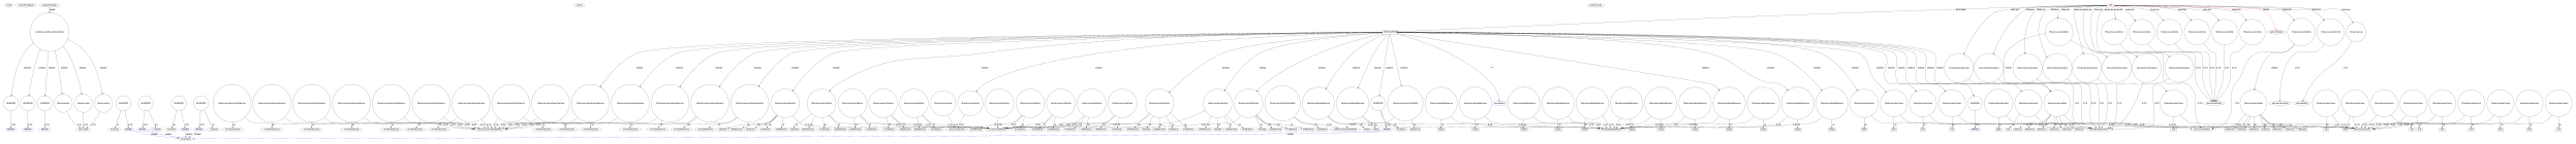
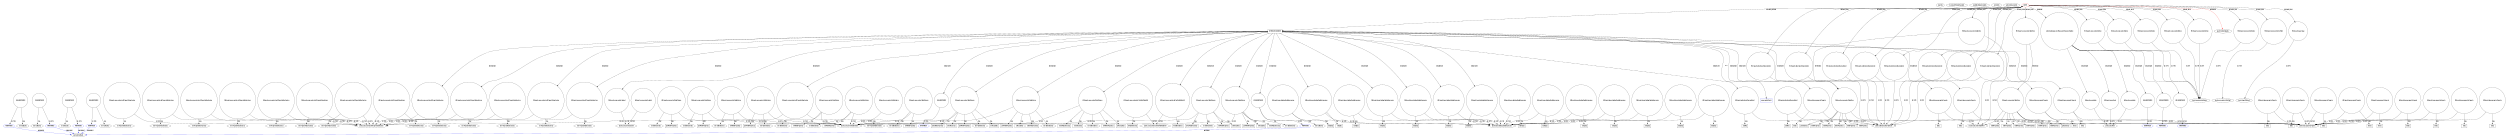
  digraph {
    fontname=Oswald
    node [fontname=Oswald isFrameworkType=false vertexType=VARIABLE_EXPRESION shape=circle]
    edge [fontname=Oswald]
    baseInfo [category=pattern graphId=921 isAnonymous=false possibleRelation=true isFrameworkType="" vertexType="" shape=""]
    frameworkRelatedTypesInfo [0="javafx.fxml.Initializable" isFrameworkType="" vertexType="" shape=""]
    possibleCollaborationsInfo [0="921~INSTANTIATION-~javafx.fxml.Initializable ~javafx.util.Callback ~false~true" 1="921~INSTANTIATION-~javafx.fxml.Initializable ~javafx.util.Callback ~false~true" 2="921~INSTANTIATION-CLIENT_METHOD_DECLARATION-~javafx.fxml.Initializable ~javafx.util.Callback ~false~true" 3="921~INSTANTIATION-~javafx.fxml.Initializable ~javafx.util.Callback ~false~true" 4="921~INSTANTIATION-~javafx.fxml.Initializable ~javafx.util.Callback ~false~true" isFrameworkType="" vertexType="" shape=""]
    patternInfo [frequency=2.0 patternRootClient=0 isFrameworkType="" vertexType="" shape=""]
    patternInstancesInfo [0="bianconejo-CEFX~/bianconejo-CEFX/CEFX-master/src/cefx/CEPrincipalController.java~CEPrincipalController~2114" 1="bianconejo-CEFX~/bianconejo-CEFX/CEFX-master/src/cefx/CECommandeController.java~CECommandeController~2084" isFrameworkType="" vertexType="" shape=""]
    n6 [label="javafx.util.Callback" vertexType=FRAMEWORK_INTERFACE_TYPE shape=""]
    n7 [color=blue label=ANONYMOUS vertexType=REFERENCE_ANONYMOUS_DECLARATION shape=""]
    n8 [color=blue label=ANONYMOUS vertexType=REFERENCE_ANONYMOUS_DECLARATION shape=""]
    n9 [color=blue label=ANONYMOUS vertexType=REFERENCE_ANONYMOUS_DECLARATION shape=""]
    n10 [color=blue label=ANONYMOUS vertexType=REFERENCE_ANONYMOUS_DECLARATION shape=""]
    n11 [color=blue label=ANONYMOUS vertexType=REFERENCE_ANONYMOUS_DECLARATION shape=""]
    n12 [label="VAR:ANONYMOUS"]
    n13 [label="new Callback()" vertexType=CONSTRUCTOR_CALL shape=""]
    n14 [label="VAR:ANONYMOUS"]
    n15 [label="new Callback()" vertexType=CONSTRUCTOR_CALL shape=""]
    n16 [label="VAR:ANONYMOUS"]
    n17 [label="new Callback()" vertexType=CONSTRUCTOR_CALL shape=""]
    n18 [label="VAR:ANONYMOUS"]
    n19 [label="new Callback()" vertexType=CONSTRUCTOR_CALL shape=""]
    n20 [label="VAR:ANONYMOUS"]
    n21 [label="new Callback()" vertexType=CONSTRUCTOR_CALL shape=""]
    n22 [label=METHOD_DECLARATION shape=box vertexType=CLIENT_METHOD_DECLARATION]
    n23 [label="VAR:javafx.scene.control.cell.PropertyValueFactory"]
    n24 [label="VAR:javafx.scene.control.cell.PropertyValueFactory"]
    n25 [label="VAR:javafx.scene.control.cell.PropertyValueFactory"]
    n26 [label="VAR:javafx.scene.control.cell.PropertyValueFactory"]
    n27 [label="VAR:javafx.scene.control.cell.PropertyValueFactory"]
    n28 [label="VAR:ANONYMOUS"]
    n29 [label="VAR:javafx.scene.control.Labeled"]
    n30 [label="VAR:javafx.scene.control.TableColumn"]
    n31 [label="VAR:javafx.scene.control.TableColumn"]
    n32 [label="VAR:javafx.scene.control.TableColumn"]
    n33 [label="VAR:javafx.scene.control.TableColumn"]
    n34 [label="VAR:javafx.scene.control.TableColumn"]
    n35 [color=blue label="super.updateItem()" shape=box vertexType=SUPER_CALL]
    n36 [label="VAR:javafx.collections.ObservableList"]
    n37 [label="VAR:javafx.beans.binding.DoubleExpression"]
    n38 [label="VAR:javafx.beans.binding.DoubleExpression"]
    n39 [label="VAR:javafx.beans.binding.DoubleExpression"]
    n40 [label="VAR:javafx.beans.binding.DoubleExpression"]
    n41 [label="VAR:javafx.beans.binding.DoubleExpression"]
    n42 [label="VAR:javafx.scene.control.TableView"]
    n43 [label="VAR:javafx.scene.control.cell.TextFieldTableCell"]
    n44 [label="VAR:javafx.beans.property.Property"]
    n45 [label="VAR:javafx.beans.property.Property"]
    n46 [label="VAR:javafx.beans.property.Property"]
    n47 [label="VAR:javafx.beans.property.Property"]
    n48 [label="VAR:javafx.beans.property.Property"]
    n49 [label="new PropertyValueFactory()" vertexType=CONSTRUCTOR_CALL shape=""]
    n50 [label="javafx.scene.control.cell.PropertyValueFactory" vertexType=FRAMEWORK_CLASS_TYPE shape=""]
    n51 [label="new PropertyValueFactory()" vertexType=CONSTRUCTOR_CALL shape=""]
    n52 [label="new PropertyValueFactory()" vertexType=CONSTRUCTOR_CALL shape=""]
    n53 [label="new PropertyValueFactory()" vertexType=CONSTRUCTOR_CALL shape=""]
    n54 [label="new PropertyValueFactory()" vertexType=CONSTRUCTOR_CALL shape=""]
    n55 [color=blue label=ANONYMOUS vertexType=REFERENCE_ANONYMOUS_DECLARATION shape=""]
    n56 [label="javafx.scene.control.Labeled" vertexType=FRAMEWORK_CLASS_TYPE shape=""]
    n57 [label="new TableColumn()" vertexType=CONSTRUCTOR_CALL shape=""]
    n58 [label="prefWidthProperty()" shape=box vertexType=INSIDE_CALL]
    n59 [label="setResizable()" shape=box vertexType=INSIDE_CALL]
    n60 [label="setCellValueFactory()" shape=box vertexType=INSIDE_CALL]
    n61 [label="setCellFactory()" shape=box vertexType=INSIDE_CALL]
    n62 [label="javafx.scene.control.TableColumn" vertexType=FRAMEWORK_CLASS_TYPE shape=""]
    n63 [label="new TableColumn()" vertexType=CONSTRUCTOR_CALL shape=""]
    n64 [label="prefWidthProperty()" shape=box vertexType=INSIDE_CALL]
    n65 [label="setResizable()" shape=box vertexType=INSIDE_CALL]
    n66 [label="setCellValueFactory()" shape=box vertexType=INSIDE_CALL]
    n67 [label="new TableColumn()" vertexType=CONSTRUCTOR_CALL shape=""]
    n68 [label="prefWidthProperty()" shape=box vertexType=INSIDE_CALL]
    n69 [label="setResizable()" shape=box vertexType=INSIDE_CALL]
    n70 [label="setCellValueFactory()" shape=box vertexType=INSIDE_CALL]
    n71 [label="setCellFactory()" shape=box vertexType=INSIDE_CALL]
    n72 [label="new TableColumn()" vertexType=CONSTRUCTOR_CALL shape=""]
    n73 [label="prefWidthProperty()" shape=box vertexType=INSIDE_CALL]
    n74 [label="setResizable()" shape=box vertexType=INSIDE_CALL]
    n75 [label="setCellValueFactory()" shape=box vertexType=INSIDE_CALL]
    n76 [label="new TableColumn()" vertexType=CONSTRUCTOR_CALL shape=""]
    n77 [label="prefWidthProperty()" shape=box vertexType=INSIDE_CALL]
    n78 [label="setResizable()" shape=box vertexType=INSIDE_CALL]
    n79 [label="setCellValueFactory()" shape=box vertexType=INSIDE_CALL]
    n80 [label="javafx.collections.ObservableList" vertexType=FRAMEWORK_INTERFACE_TYPE shape=""]
    n81 [label="addAll()" shape=box vertexType=INSIDE_CALL]
    n82 [label="multiply()" shape=box vertexType=INSIDE_CALL]
    n83 [label="javafx.beans.binding.DoubleExpression" vertexType=FRAMEWORK_CLASS_TYPE shape=""]
    n84 [label="multiply()" shape=box vertexType=INSIDE_CALL]
    n85 [label="multiply()" shape=box vertexType=INSIDE_CALL]
    n86 [label="multiply()" shape=box vertexType=INSIDE_CALL]
    n87 [label="multiply()" shape=box vertexType=INSIDE_CALL]
    n88 [label="javafx.scene.control.TableView" vertexType=FRAMEWORK_CLASS_TYPE shape=""]
    n89 [label="widthProperty()" shape=box vertexType=INSIDE_CALL]
    n90 [label="widthProperty()" shape=box vertexType=INSIDE_CALL]
    n91 [label="widthProperty()" shape=box vertexType=INSIDE_CALL]
    n92 [label="widthProperty()" shape=box vertexType=INSIDE_CALL]
    n93 [label="widthProperty()" shape=box vertexType=INSIDE_CALL]
    n94 [label="getColumns()" shape=box vertexType=INSIDE_CALL]
    n95 [label="javafx.scene.control.cell.TextFieldTableCell" vertexType=FRAMEWORK_CLASS_TYPE shape=""]
    n96 [label="forTableColumn()" shape=box vertexType=INSIDE_CALL]
    n97 [label="javafx.beans.property.Property" vertexType=FRAMEWORK_INTERFACE_TYPE shape=""]
    n98 [label="bind()" shape=box vertexType=INSIDE_CALL]
    n99 [label="bind()" shape=box vertexType=INSIDE_CALL]
    n100 [label="bind()" shape=box vertexType=INSIDE_CALL]
    n101 [label="bind()" shape=box vertexType=INSIDE_CALL]
    n102 [label="bind()" shape=box vertexType=INSIDE_CALL]
    n103 [color=red label=CLIENT vertexType=ROOT_CLIENT_CLASS_DECLARATION shape=""]
    n104 [label="FIELD:javafx.scene.control.Button" vertexType=FIELD_DECLARATION]
    n105 [label="FIELD:javafx.scene.control.Button" vertexType=FIELD_DECLARATION]
    n106 [label="FIELD:javafx.scene.control.Button" vertexType=FIELD_DECLARATION]
    n107 [label="FIELD:javafx.scene.control.Button" vertexType=FIELD_DECLARATION]
    n108 [label="FIELD:javafx.scene.control.Button" vertexType=FIELD_DECLARATION]
    n109 [label="FIELD:javafx.scene.control.Button" vertexType=FIELD_DECLARATION]
    n110 [label="FIELD:javafx.collections.ObservableList" vertexType=FIELD_DECLARATION]
    n111 [label="FIELD:javafx.collections.ObservableList" vertexType=FIELD_DECLARATION]
    n112 [label="FIELD:javafx.collections.ObservableList" vertexType=FIELD_DECLARATION]
    n113 [label="FIELD:javafx.collections.ObservableList" vertexType=FIELD_DECLARATION]
    n114 [label="FIELD:javafx.collections.ObservableList" vertexType=FIELD_DECLARATION]
    n115 [label="FIELD:javafx.collections.ObservableList" vertexType=FIELD_DECLARATION]
    n116 [label="FIELD:javafx.collections.ObservableList" vertexType=FIELD_DECLARATION]
    n117 [label="FIELD:javafx.collections.ObservableList" vertexType=FIELD_DECLARATION]
    n118 [label="void initialize(java.net.URL,java.util.ResourceBundle)" vertexType=OVERRIDING_METHOD_DECLARATION]
    n119 [label="FIELD:javafx.scene.control.TextField" vertexType=FIELD_DECLARATION]
    n120 [label="javafx.fxml.Initializable" vertexType=FRAMEWORK_INTERFACE_TYPE shape=""]
    n121 [label="FIELD:javafx.scene.control.TableView" vertexType=FIELD_DECLARATION]
    n122 [label="FIELD:javafx.scene.control.TableView" vertexType=FIELD_DECLARATION]
    n123 [label="FIELD:javafx.stage.Stage" vertexType=FIELD_DECLARATION]
    n124 [label="javafx.scene.control.Button" vertexType=FRAMEWORK_CLASS_TYPE shape=""]
    n125 [label="VAR:ANONYMOUS"]
    n126 [label="VAR:ANONYMOUS"]
    n127 [label="VAR:ANONYMOUS"]
    n128 [label="VAR:javafx.scene.Node"]
    n129 [label="VAR:javafx.scene.Node"]
    n130 [label="VAR:javafx.scene.Node"]
    n131 [label="javafx.scene.control.TextField" vertexType=FRAMEWORK_CLASS_TYPE shape=""]
    n132 [label="VAR:javafx.scene.control.TableView"]
    n133 [label="javafx.stage.Callback" vertexType=FRAMEWORK_CLASS_TYPE shape=""]
    n134 [color=blue label=ANONYMOUS vertexType=REFERENCE_ANONYMOUS_DECLARATION shape=""]
    n135 [color=blue label=ANONYMOUS vertexType=REFERENCE_ANONYMOUS_DECLARATION shape=""]
    n136 [color=blue label=ANONYMOUS vertexType=REFERENCE_ANONYMOUS_DECLARATION shape=""]
    n137 [label="javafx.scene.Node" vertexType=FRAMEWORK_CLASS_TYPE shape=""]
    n138 [label="widthProperty()" shape=box vertexType=INSIDE_CALL]
    n139 [label="widthProperty()" shape=box vertexType=INSIDE_CALL]
    n140 [label="widthProperty()" shape=box vertexType=INSIDE_CALL]
    n141 [label="widthProperty()" shape=box vertexType=INSIDE_CALL]
    n142 [label="widthProperty()" shape=box vertexType=INSIDE_CALL]
    n143 [label="widthProperty()" shape=box vertexType=INSIDE_CALL]
    n144 [label="getColumns()" shape=box vertexType=INSIDE_CALL]
    n145 [label="VAR:javafx.scene.control.cell.PropertyValueFactory"]
    n146 [label="new PropertyValueFactory()" vertexType=CONSTRUCTOR_CALL shape=""]
    n147 [label="VAR:javafx.scene.control.cell.PropertyValueFactory"]
    n148 [label="new PropertyValueFactory()" vertexType=CONSTRUCTOR_CALL shape=""]
    n149 [label="VAR:javafx.scene.control.cell.PropertyValueFactory"]
    n150 [label="new PropertyValueFactory()" vertexType=CONSTRUCTOR_CALL shape=""]
    n151 [label="VAR:javafx.scene.control.cell.PropertyValueFactory"]
    n152 [label="new PropertyValueFactory()" vertexType=CONSTRUCTOR_CALL shape=""]
    n153 [label="VAR:javafx.scene.control.cell.PropertyValueFactory"]
    n154 [label="new PropertyValueFactory()" vertexType=CONSTRUCTOR_CALL shape=""]
    n155 [label="VAR:javafx.scene.control.cell.PropertyValueFactory"]
    n156 [label="new PropertyValueFactory()" vertexType=CONSTRUCTOR_CALL shape=""]
    n157 [label="VAR:javafx.scene.control.cell.PropertyValueFactory"]
    n158 [label="new PropertyValueFactory()" vertexType=CONSTRUCTOR_CALL shape=""]
    n159 [label="VAR:javafx.scene.control.cell.PropertyValueFactory"]
    n160 [label="new PropertyValueFactory()" vertexType=CONSTRUCTOR_CALL shape=""]
    n161 [label="VAR:javafx.scene.control.cell.PropertyValueFactory"]
    n162 [label="new PropertyValueFactory()" vertexType=CONSTRUCTOR_CALL shape=""]
    n163 [label="VAR:javafx.collections.ObservableList"]
    n164 [label="addAll()" shape=box vertexType=INSIDE_CALL]
    n165 [label="VAR:javafx.beans.binding.DoubleExpression"]
    n166 [label="multiply()" shape=box vertexType=INSIDE_CALL]
    n167 [label="VAR:javafx.beans.binding.DoubleExpression"]
    n168 [label="multiply()" shape=box vertexType=INSIDE_CALL]
    n169 [label="VAR:javafx.beans.binding.DoubleExpression"]
    n170 [label="multiply()" shape=box vertexType=INSIDE_CALL]
    n171 [label="VAR:javafx.beans.binding.DoubleExpression"]
    n172 [label="multiply()" shape=box vertexType=INSIDE_CALL]
    n173 [label="VAR:javafx.beans.binding.DoubleExpression"]
    n174 [label="multiply()" shape=box vertexType=INSIDE_CALL]
    n175 [label="VAR:javafx.beans.binding.DoubleExpression"]
    n176 [label="multiply()" shape=box vertexType=INSIDE_CALL]
    n177 [label="VAR:javafx.beans.binding.DoubleExpression"]
    n178 [label="multiply()" shape=box vertexType=INSIDE_CALL]
    n179 [label="VAR:javafx.beans.binding.DoubleExpression"]
    n180 [label="multiply()" shape=box vertexType=INSIDE_CALL]
    n181 [label="VAR:javafx.beans.binding.DoubleExpression"]
    n182 [label="multiply()" shape=box vertexType=INSIDE_CALL]
    n183 [label="VAR:javafx.scene.control.Labeled"]
    n184 [label="VAR:javafx.scene.control.cell.TextFieldTableCell"]
    n185 [label="forTableColumn()" shape=box vertexType=INSIDE_CALL]
    n186 [label="VAR:javafx.beans.property.Property"]
    n187 [label="bind()" shape=box vertexType=INSIDE_CALL]
    n188 [label="VAR:javafx.beans.property.Property"]
    n189 [label="bind()" shape=box vertexType=INSIDE_CALL]
    n190 [label="VAR:javafx.beans.property.Property"]
    n191 [label="bind()" shape=box vertexType=INSIDE_CALL]
    n192 [label="VAR:javafx.beans.property.Property"]
    n193 [label="bind()" shape=box vertexType=INSIDE_CALL]
    n194 [label="VAR:javafx.beans.property.Property"]
    n195 [label="bind()" shape=box vertexType=INSIDE_CALL]
    n196 [label="VAR:javafx.beans.property.Property"]
    n197 [label="bind()" shape=box vertexType=INSIDE_CALL]
    n198 [label="VAR:javafx.beans.property.Property"]
    n199 [label="bind()" shape=box vertexType=INSIDE_CALL]
    n200 [label="VAR:javafx.beans.property.Property"]
    n201 [label="bind()" shape=box vertexType=INSIDE_CALL]
    n202 [label="VAR:javafx.beans.property.Property"]
    n203 [label="bind()" shape=box vertexType=INSIDE_CALL]
    n204 [label="VAR:javafx.scene.control.TableColumn"]
    n205 [label="new TableColumn()" vertexType=CONSTRUCTOR_CALL shape=""]
    n206 [label="prefWidthProperty()" shape=box vertexType=INSIDE_CALL]
    n207 [label="VAR:javafx.scene.control.TableColumn"]
    n208 [label="new TableColumn()" vertexType=CONSTRUCTOR_CALL shape=""]
    n209 [label="prefWidthProperty()" shape=box vertexType=INSIDE_CALL]
    n210 [label="VAR:javafx.scene.control.TableColumn"]
    n211 [label="new TableColumn()" vertexType=CONSTRUCTOR_CALL shape=""]
    n212 [label="prefWidthProperty()" shape=box vertexType=INSIDE_CALL]
    n213 [label="VAR:javafx.scene.control.TableColumn"]
    n214 [label="new TableColumn()" vertexType=CONSTRUCTOR_CALL shape=""]
    n215 [label="prefWidthProperty()" shape=box vertexType=INSIDE_CALL]
    n216 [label="VAR:javafx.scene.control.TableColumn"]
    n217 [label="new TableColumn()" vertexType=CONSTRUCTOR_CALL shape=""]
    n218 [label="prefWidthProperty()" shape=box vertexType=INSIDE_CALL]
    n219 [label="VAR:javafx.scene.control.TableColumn"]
    n220 [label="new TableColumn()" vertexType=CONSTRUCTOR_CALL shape=""]
    n221 [label="prefWidthProperty()" shape=box vertexType=INSIDE_CALL]
    n222 [label="VAR:javafx.scene.control.TableColumn"]
    n223 [label="new TableColumn()" vertexType=CONSTRUCTOR_CALL shape=""]
    n224 [label="prefWidthProperty()" shape=box vertexType=INSIDE_CALL]
    n225 [label="VAR:javafx.scene.control.TableColumn"]
    n7 -> n6 [color=blue label=IMPLEMENT]
    n8 -> n6 [color=blue label=IMPLEMENT]
    n9 -> n6 [color=blue label=IMPLEMENT]
    n10 -> n6 [color=blue label=IMPLEMENT]
    n11 -> n6 [color=blue label=IMPLEMENT]
    n12 -> n9 [label=OF_TYPE]
    n12 -> n13 [label=CALL]
    n14 -> n11 [label=OF_TYPE]
    n14 -> n15 [label=CALL]
    n16 -> n7 [label=OF_TYPE]
    n16 -> n17 [label=CALL]
    n18 -> n8 [label=OF_TYPE]
    n18 -> n19 [label=CALL]
    n20 -> n10 [label=OF_TYPE]
    n20 -> n21 [label=CALL]
    n22 -> n12 [label=INSTANTIATE]
    n22 -> n23 [label=INSTANTIATE]
    n22 -> n24 [label=INSTANTIATE]
    n22 -> n25 [label=INSTANTIATE]
    n22 -> n26 [label=INSTANTIATE]
    n22 -> n27 [label=INSTANTIATE]
    n22 -> n28 [label=INSTANTIATE]
    n22 -> n29 [label=INSTANTIATE]
    n22 -> n30 [label=INSTANTIATE]
    n22 -> n31 [label=INSTANTIATE]
    n22 -> n32 [label=INSTANTIATE]
    n22 -> n33 [label=INSTANTIATE]
    n22 -> n34 [label=INSTANTIATE]
    n22 -> n35 [label=FIELD]
    n22 -> n36 [label=INSTANTIATE]
    n22 -> n37 [label=INSTANTIATE]
    n22 -> n38 [label=INSTANTIATE]
    n22 -> n39 [label=INSTANTIATE]
    n22 -> n40 [label=INSTANTIATE]
    n22 -> n41 [label=INSTANTIATE]
    n22 -> n42 [label=INSTANTIATE]
    n22 -> n43 [label=INSTANTIATE]
    n22 -> n44 [label=INSTANTIATE]
    n22 -> n45 [label=INSTANTIATE]
    n22 -> n46 [label=INSTANTIATE]
    n22 -> n47 [label=INSTANTIATE]
    n22 -> n48 [label=INSTANTIATE]
    n23 -> n49 [label=CALL]
    n23 -> n50 [label=OF_TYPE]
    n24 -> n50 [label=OF_TYPE]
    n24 -> n51 [label=CALL]
    n25 -> n50 [label=OF_TYPE]
    n25 -> n52 [label=CALL]
    n26 -> n50 [label=OF_TYPE]
    n26 -> n53 [label=CALL]
    n27 -> n50 [label=OF_TYPE]
    n27 -> n54 [label=CALL]
    n28 -> n55 [label=OF_TYPE]
    n29 -> n56 [label=OF_TYPE]
    n30 -> n57 [label=CALL]
    n30 -> n58 [label=CALL]
    n30 -> n59 [label=CALL]
    n30 -> n60 [label=CALL]
    n30 -> n61 [label=CALL]
    n30 -> n62 [label=OF_TYPE]
    n31 -> n62 [label=OF_TYPE]
    n31 -> n63 [label=CALL]
    n31 -> n64 [label=CALL]
    n31 -> n65 [label=CALL]
    n31 -> n66 [label=CALL]
    n32 -> n62 [label=OF_TYPE]
    n32 -> n67 [label=CALL]
    n32 -> n68 [label=CALL]
    n32 -> n69 [label=CALL]
    n32 -> n70 [label=CALL]
    n32 -> n71 [label=CALL]
    n33 -> n62 [label=OF_TYPE]
    n33 -> n72 [label=CALL]
    n33 -> n73 [label=CALL]
    n33 -> n74 [label=CALL]
    n33 -> n75 [label=CALL]
    n34 -> n62 [label=OF_TYPE]
    n34 -> n76 [label=CALL]
    n34 -> n77 [label=CALL]
    n34 -> n78 [label=CALL]
    n34 -> n79 [label=CALL]
    n36 -> n80 [label=OF_TYPE]
    n36 -> n81 [label=CALL]
    n37 -> n82 [label=CALL]
    n37 -> n83 [label=OF_TYPE]
    n38 -> n83 [label=OF_TYPE]
    n38 -> n84 [label=CALL]
    n39 -> n83 [label=OF_TYPE]
    n39 -> n85 [label=CALL]
    n40 -> n83 [label=OF_TYPE]
    n40 -> n86 [label=CALL]
    n41 -> n83 [label=OF_TYPE]
    n41 -> n87 [label=CALL]
    n42 -> n88 [label=OF_TYPE]
    n42 -> n89 [label=CALL]
    n42 -> n90 [label=CALL]
    n42 -> n91 [label=CALL]
    n42 -> n92 [label=CALL]
    n42 -> n93 [label=CALL]
    n42 -> n94 [label=CALL]
    n43 -> n95 [label=OF_TYPE]
    n43 -> n96 [label=CALL]
    n44 -> n97 [label=OF_TYPE]
    n44 -> n98 [label=CALL]
    n45 -> n97 [label=OF_TYPE]
    n45 -> n99 [label=CALL]
    n46 -> n97 [label=OF_TYPE]
    n46 -> n100 [label=CALL]
    n47 -> n97 [label=OF_TYPE]
    n47 -> n101 [label=CALL]
    n48 -> n97 [label=OF_TYPE]
    n48 -> n102 [label=CALL]
    n103 -> n22 [label=DECLARE_METHOD]
    n103 -> n104 [label=DECLARE_FIELD]
    n103 -> n105 [label=DECLARE_FIELD]
    n103 -> n106 [label=DECLARE_FIELD]
    n103 -> n107 [label=DECLARE_FIELD]
    n103 -> n108 [label=DECLARE_FIELD]
    n103 -> n109 [label=DECLARE_FIELD]
    n103 -> n110 [label=DECLARE_FIELD]
    n103 -> n111 [label=DECLARE_FIELD]
    n103 -> n112 [label=DECLARE_FIELD]
    n103 -> n113 [label=DECLARE_FIELD]
    n103 -> n114 [label=DECLARE_FIELD]
    n103 -> n115 [label=DECLARE_FIELD]
    n103 -> n116 [label=DECLARE_FIELD]
    n103 -> n117 [label=DECLARE_FIELD]
-   possibleCollaborationsInfo -> n118 [label=OVERRIDE]
+   n103 -> n118 [label=OVERRIDE]
    n103 -> n119 [label=DECLARE_FIELD]
    n103 -> n120 [color=red label=IMPLEMENT]
    n103 -> n121 [label=DECLARE_FIELD]
    n103 -> n122 [label=DECLARE_FIELD]
    n103 -> n123 [label=DECLARE_FIELD]
    n104 -> n124 [label=OF_TYPE]
    n105 -> n124 [label=OF_TYPE]
    n106 -> n124 [label=OF_TYPE]
    n107 -> n124 [label=OF_TYPE]
    n108 -> n124 [label=OF_TYPE]
    n109 -> n124 [label=OF_TYPE]
    n110 -> n80 [label=OF_TYPE]
    n111 -> n80 [label=OF_TYPE]
    n112 -> n80 [label=OF_TYPE]
    n113 -> n80 [label=OF_TYPE]
    n114 -> n80 [label=OF_TYPE]
    n115 -> n80 [label=OF_TYPE]
    n116 -> n80 [label=OF_TYPE]
    n117 -> n80 [label=OF_TYPE]
    n118 -> n125 [label=INSTANTIATE]
    n118 -> n126 [label=INSTANTIATE]
    n118 -> n127 [label=INSTANTIATE]
    n118 -> n128 [label=INSTANTIATE]
    n118 -> n129 [label=INSTANTIATE]
    n118 -> n130 [label=INSTANTIATE]
    n119 -> n131 [label=OF_TYPE]
    n121 -> n42 [label=REFERENCE]
    n121 -> n88 [label=OF_TYPE]
    n122 -> n88 [label=OF_TYPE]
    n122 -> n132 [label=REFERENCE]
    n123 -> n133 [label=OF_TYPE]
    n125 -> n134 [label=OF_TYPE]
    n126 -> n135 [label=OF_TYPE]
    n127 -> n136 [label=OF_TYPE]
    n128 -> n137 [label=OF_TYPE]
    n129 -> n137 [label=OF_TYPE]
    n130 -> n137 [label=OF_TYPE]
    n132 -> n88 [label=OF_TYPE]
    n132 -> n138 [label=CALL]
    n132 -> n139 [label=CALL]
    n132 -> n140 [label=CALL]
    n132 -> n141 [label=CALL]
    n132 -> n142 [label=CALL]
    n132 -> n143 [label=CALL]
    n132 -> n144 [label=CALL]
    n145 -> n50 [label=OF_TYPE]
    n145 -> n146 [label=CALL]
    n147 -> n50 [label=OF_TYPE]
    n147 -> n148 [label=CALL]
    n149 -> n50 [label=OF_TYPE]
    n149 -> n150 [label=CALL]
    n151 -> n50 [label=OF_TYPE]
    n151 -> n152 [label=CALL]
    n153 -> n50 [label=OF_TYPE]
    n153 -> n154 [label=CALL]
    n155 -> n50 [label=OF_TYPE]
    n155 -> n156 [label=CALL]
    n157 -> n50 [label=OF_TYPE]
    n157 -> n158 [label=CALL]
    n159 -> n50 [label=OF_TYPE]
    n159 -> n160 [label=CALL]
    n161 -> n50 [label=OF_TYPE]
    n161 -> n162 [label=CALL]
    n163 -> n80 [label=OF_TYPE]
    n163 -> n164 [label=CALL]
    n165 -> n83 [label=OF_TYPE]
    n165 -> n166 [label=CALL]
    n167 -> n83 [label=OF_TYPE]
    n167 -> n168 [label=CALL]
    n169 -> n83 [label=OF_TYPE]
    n169 -> n170 [label=CALL]
    n171 -> n83 [label=OF_TYPE]
    n171 -> n172 [label=CALL]
    n173 -> n83 [label=OF_TYPE]
    n173 -> n174 [label=CALL]
    n175 -> n83 [label=OF_TYPE]
    n175 -> n176 [label=CALL]
    n177 -> n83 [label=OF_TYPE]
    n177 -> n178 [label=CALL]
    n179 -> n83 [label=OF_TYPE]
    n179 -> n180 [label=CALL]
    n181 -> n83 [label=OF_TYPE]
    n181 -> n182 [label=CALL]
    n183 -> n56 [label=OF_TYPE]
    n184 -> n95 [label=OF_TYPE]
    n184 -> n185 [label=CALL]
    n186 -> n97 [label=OF_TYPE]
    n186 -> n187 [label=CALL]
    n188 -> n97 [label=OF_TYPE]
    n188 -> n189 [label=CALL]
    n190 -> n97 [label=OF_TYPE]
    n190 -> n191 [label=CALL]
    n192 -> n97 [label=OF_TYPE]
    n192 -> n193 [label=CALL]
    n194 -> n97 [label=OF_TYPE]
    n194 -> n195 [label=CALL]
    n196 -> n97 [label=OF_TYPE]
    n196 -> n197 [label=CALL]
    n198 -> n97 [label=OF_TYPE]
    n198 -> n199 [label=CALL]
    n200 -> n97 [label=OF_TYPE]
    n200 -> n201 [label=CALL]
    n202 -> n97 [label=OF_TYPE]
    n202 -> n203 [label=CALL]
    n204 -> n62 [label=OF_TYPE]
    n204 -> n205 [label=CALL]
    n204 -> n206 [label=CALL]
    n207 -> n62 [label=OF_TYPE]
    n207 -> n208 [label=CALL]
    n207 -> n209 [label=CALL]
    n210 -> n62 [label=OF_TYPE]
    n210 -> n211 [label=CALL]
    n210 -> n212 [label=CALL]
    n213 -> n62 [label=OF_TYPE]
    n213 -> n214 [label=CALL]
    n213 -> n215 [label=CALL]
    n216 -> n62 [label=OF_TYPE]
    n216 -> n217 [label=CALL]
    n216 -> n218 [label=CALL]
    n219 -> n62 [label=OF_TYPE]
    n219 -> n220 [label=CALL]
    n219 -> n221 [label=CALL]
    n222 -> n62 [label=OF_TYPE]
    n222 -> n223 [label=CALL]
    n222 -> n224 [label=CALL]
    n225 -> n62 [label=OF_TYPE]
  }
